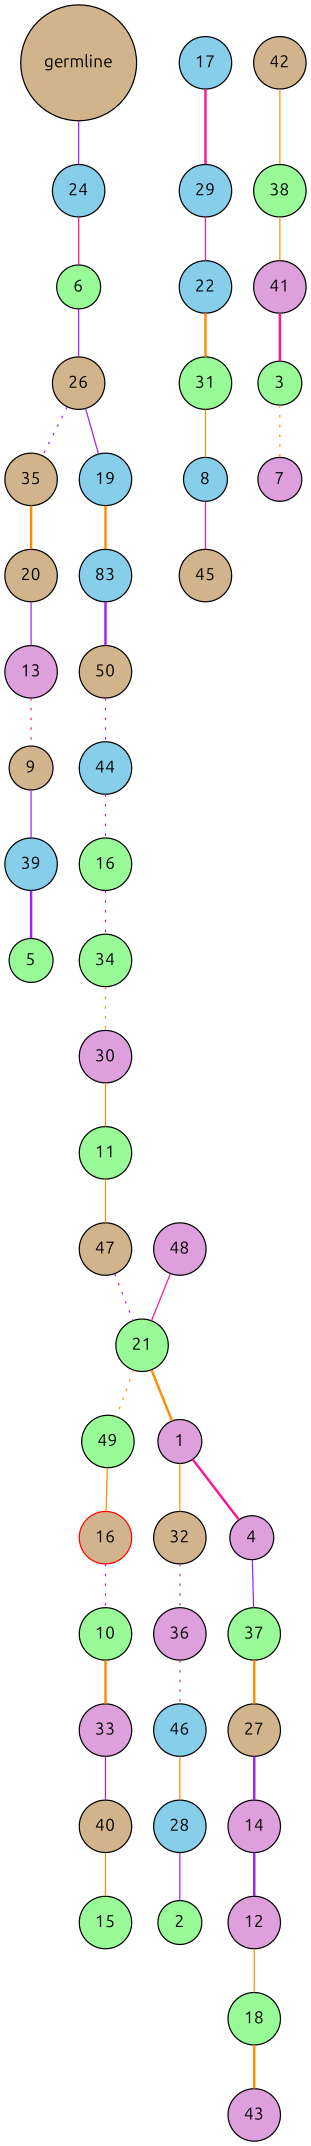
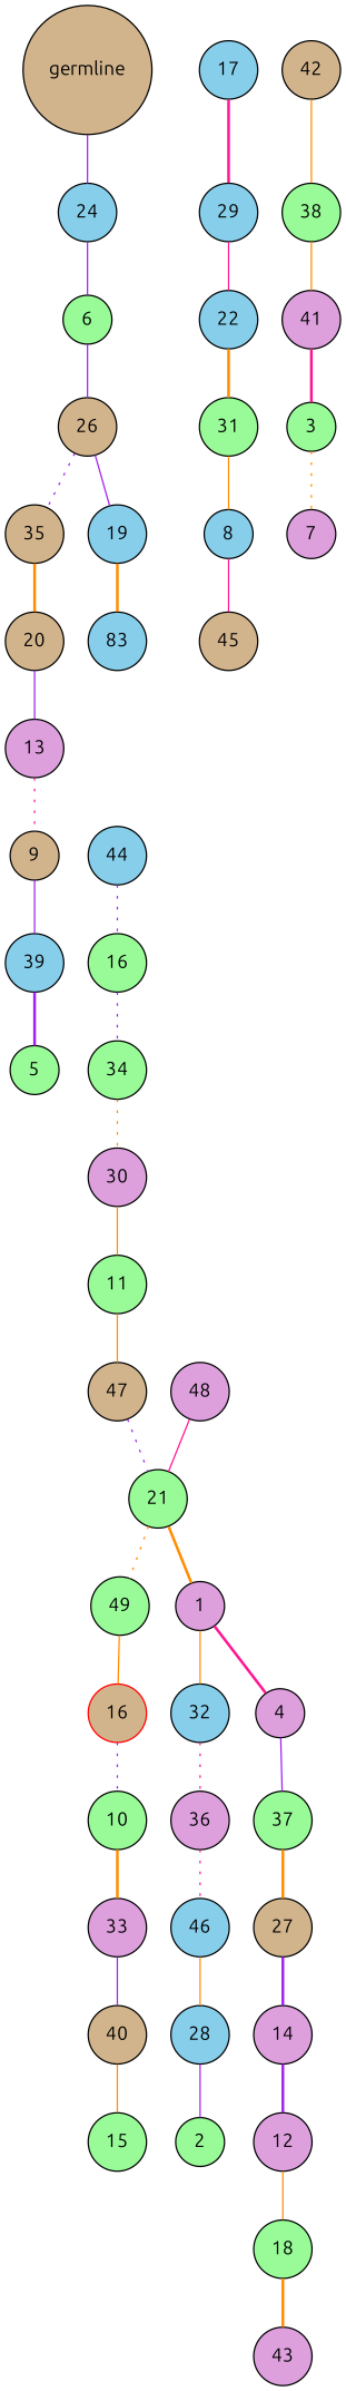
  graph {
    fontname=Ubuntu
    rankdir=UD
    splines=line
    node [fillcolor=palegreen fontname=Ubuntu shape=circle style=filled]
    edge [color=darkorange fontname=Ubuntu style=solid]
    n1 [fillcolor=tan label=germline]
    n2 [fillcolor=skyblue label=24]
    n3 [label=6]
    n4 [fillcolor=tan label=26]
    n5 [fillcolor=tan label=35]
    n6 [fillcolor=skyblue label=19]
    n7 [fillcolor=tan label=20]
    n8 [fillcolor=skyblue label=83]
    n9 [fillcolor=plum label=13]
    n10 [fillcolor=tan label=9]
    n11 [fillcolor=skyblue label=39]
    n12 [label=5]
-   n13 [fillcolor=tan label=50]
    n14 [fillcolor=skyblue label=44]
    n15 [label=16]
    n16 [label=34]
    n17 [fillcolor=plum label=30]
    n18 [label=11]
    n19 [fillcolor=tan label=47]
    n20 [label=21]
    n21 [fillcolor=plum label=48]
    n22 [label=49]
    n23 [fillcolor=plum label=1]
    n24 [color=red fillcolor=tan label=16]
-   n25 [fillcolor=tan label=32]
+   n25 [fillcolor=skyblue label=32]
    n26 [fillcolor=plum label=4]
    n27 [label=10]
    n28 [fillcolor=plum label=33]
    n29 [fillcolor=tan label=40]
    n30 [label=15]
    n31 [fillcolor=skyblue label=17]
    n32 [fillcolor=skyblue label=29]
    n33 [fillcolor=skyblue label=22]
    n34 [label=31]
    n35 [fillcolor=skyblue label=8]
    n36 [fillcolor=tan label=45]
    n37 [fillcolor=tan label=42]
    n38 [label=38]
    n39 [fillcolor=plum label=41]
    n40 [label=3]
    n41 [fillcolor=plum label=7]
    n42 [fillcolor=plum label=36]
    n43 [label=37]
    n44 [fillcolor=skyblue label=46]
    n45 [fillcolor=skyblue label=28]
    n46 [label=2]
    n47 [fillcolor=tan label=27]
    n48 [fillcolor=plum label=14]
    n49 [fillcolor=plum label=12]
    n50 [label=18]
    n51 [fillcolor=plum label=43]
    n1 -- n2 [color=purple]
-   n2 -- n3 [color=deeppink]
+   n2 -- n3 [color=purple]
    n3 -- n4 [color=purple]
    n4 -- n5 [color=purple style=dotted]
    n4 -- n6 [color=purple]
    n5 -- n7 [style=bold]
    n6 -- n8 [style=bold]
    n7 -- n9 [color=purple]
-   n8 -- n13 [color=purple style=bold]
    n9 -- n10 [color=deeppink style=dotted]
    n10 -- n11 [color=purple]
    n11 -- n12 [color=purple style=bold]
-   n13 -- n14 [color=purple style=dotted]
    n14 -- n15 [color=purple style=dotted]
    n15 -- n16 [color=purple style=dotted]
    n16 -- n17 [style=dotted]
    n17 -- n18
    n18 -- n19
    n19 -- n20 [color=purple style=dotted]
    n20 -- n22 [style=dotted]
    n20 -- n23 [style=bold]
    n21 -- n20 [color=deeppink]
    n22 -- n24
    n23 -- n25
    n23 -- n26 [color=deeppink style=bold]
    n24 -- n27 [color=purple style=dotted]
    n25 -- n42 [color=deeppink style=dotted]
    n26 -- n43 [color=purple]
    n27 -- n28 [style=bold]
    n28 -- n29 [color=purple]
    n29 -- n30
    n31 -- n32 [color=deeppink style=bold]
    n32 -- n33 [color=deeppink]
    n33 -- n34 [style=bold]
    n34 -- n35
    n35 -- n36 [color=deeppink]
    n37 -- n38
    n38 -- n39
    n39 -- n40 [color=deeppink style=bold]
    n40 -- n41 [style=dotted]
    n42 -- n44 [color=deeppink style=dotted]
    n43 -- n47 [style=bold]
    n44 -- n45
    n45 -- n46 [color=purple]
    n47 -- n48 [color=purple style=bold]
    n48 -- n49 [color=purple style=bold]
    n49 -- n50
    n50 -- n51 [style=bold]
  }
